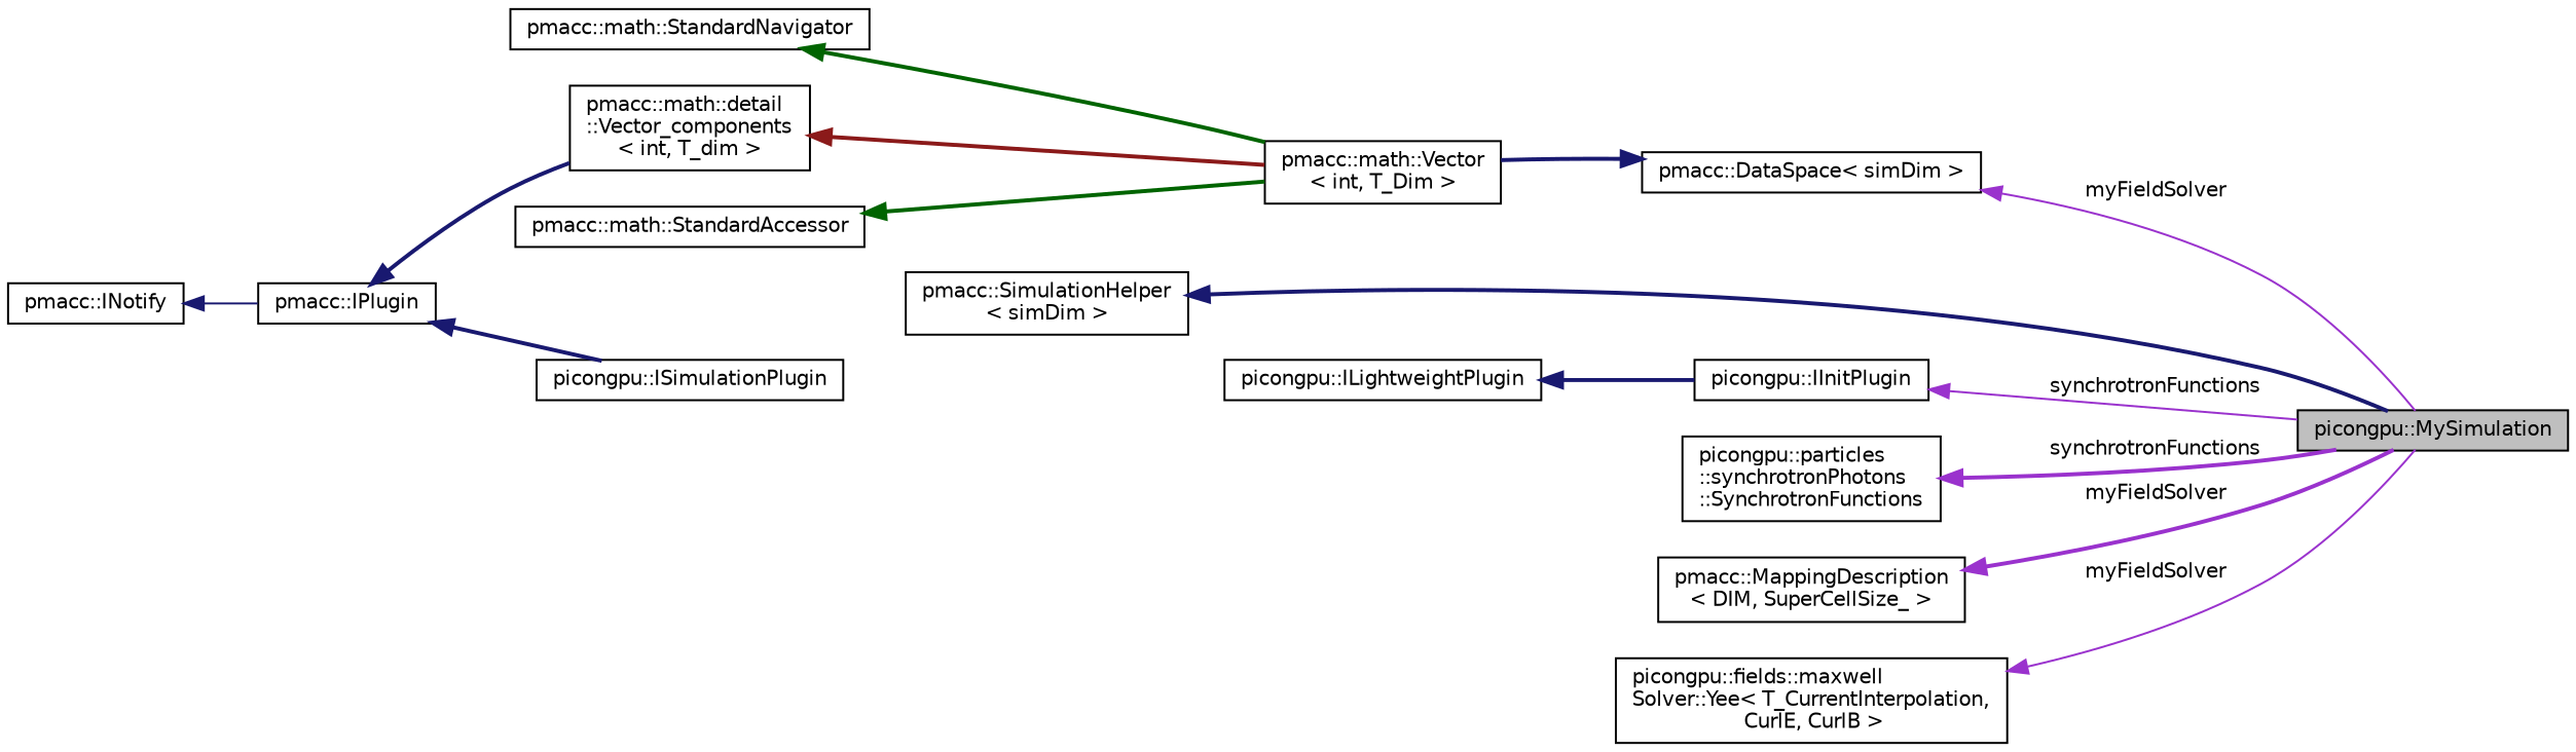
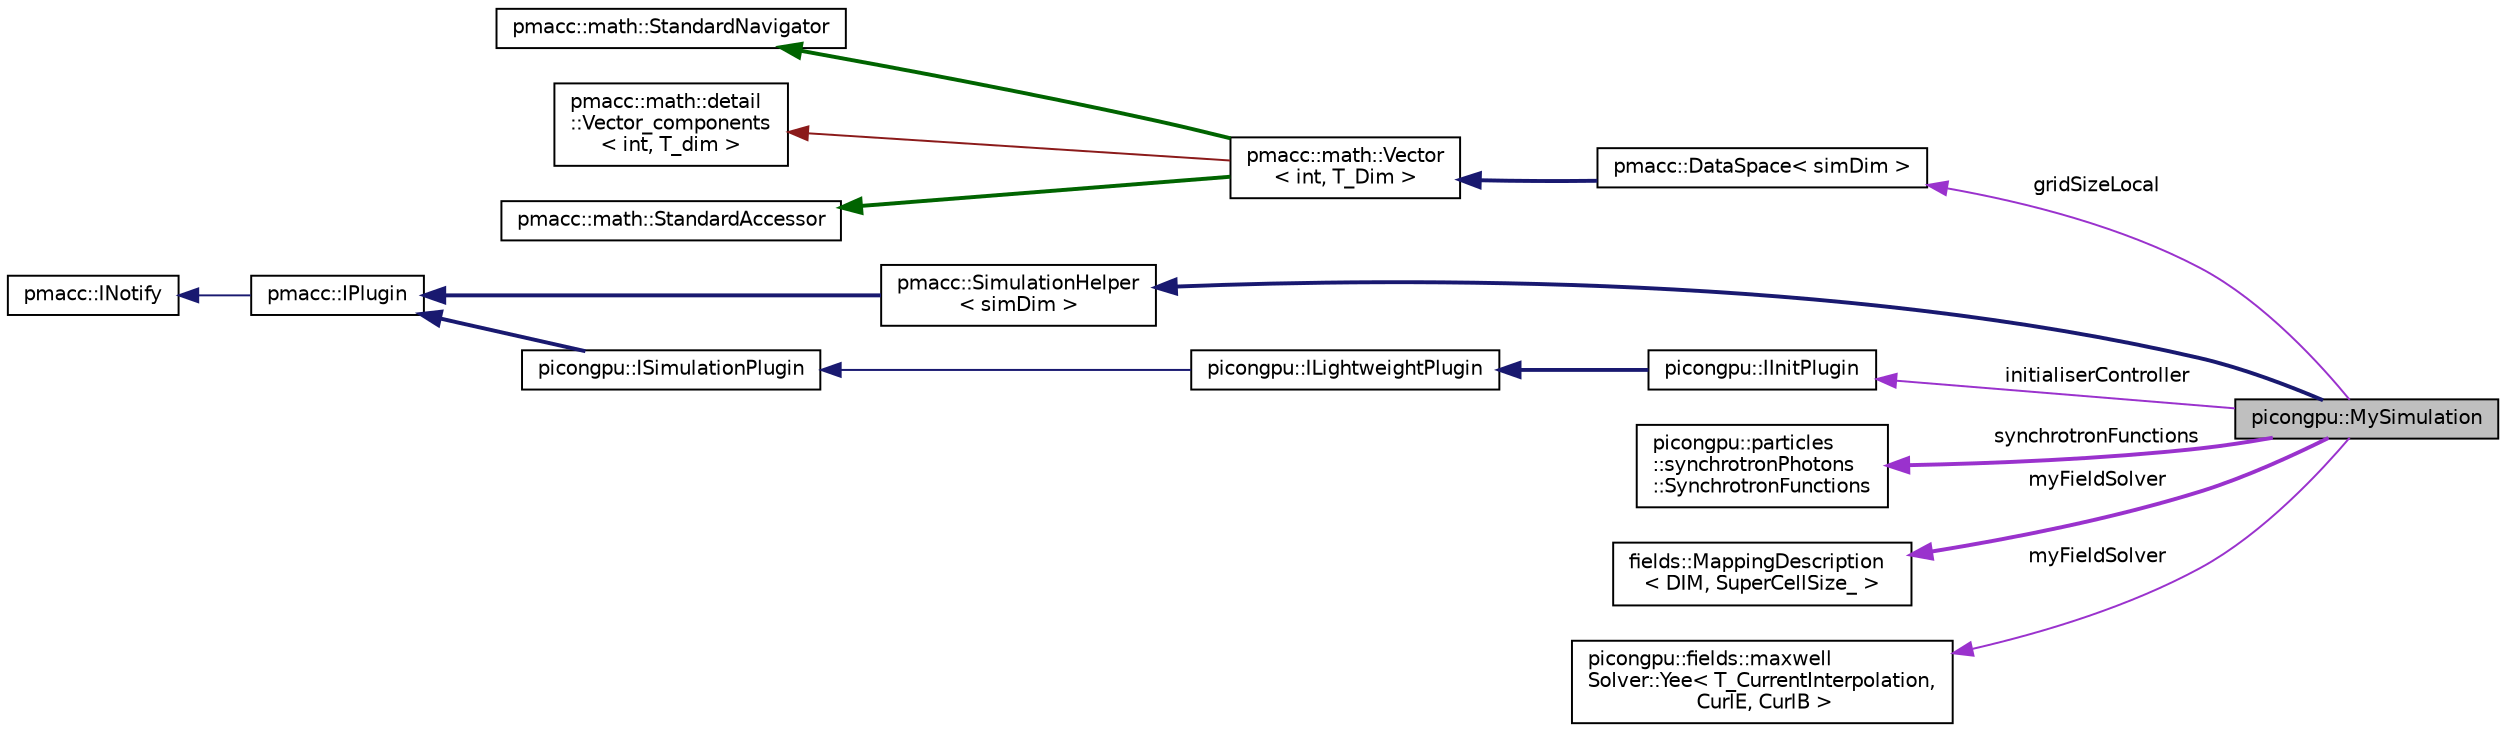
  digraph {
    rankdir=LR
    node [color=black fillcolor=white fontname=Helvetica fontsize=10 shape=record style=filled]
    edge [color=midnightblue dir=back fontname=Helvetica fontsize=10 labelfontname=Helvetica labelfontsize=10 style=bold]
    n1 [fillcolor=grey75 fontcolor=black height=0.2 label="picongpu::MySimulation" width=0.4]
    n2 [height=0.2 label="pmacc::SimulationHelper\l\< simDim \>" width=0.4]
    n3 [height=0.2 label="pmacc::IPlugin" width=0.4]
    n4 [height=0.2 label="picongpu::ISimulationPlugin" width=0.4]
    n5 [height=0.2 label="picongpu::ILightweightPlugin" width=0.4]
    n6 [height=0.2 label="pmacc::INotify" width=0.4]
    n7 [height=0.2 label="picongpu::particles\l::synchrotronPhotons\l::SynchrotronFunctions" width=0.4]
-   n8 [height=0.2 label="pmacc::MappingDescription\l\< DIM, SuperCellSize_ \>" width=0.4]
+   n8 [height=0.2 label="fields::MappingDescription\l\< DIM, SuperCellSize_ \>" width=0.4]
    n9 [height=0.2 label="pmacc::DataSpace\< simDim \>" width=0.4]
    n10 [height=0.2 label="pmacc::math::Vector\l\< int, T_Dim \>" width=0.4]
    n11 [height=0.2 label="pmacc::math::detail\l::Vector_components\l\< int, T_dim \>" width=0.4]
    n12 [height=0.2 label="pmacc::math::StandardAccessor" width=0.4]
    n13 [height=0.2 label="pmacc::math::StandardNavigator" width=0.4]
    n14 [height=0.2 label="picongpu::IInitPlugin" width=0.4]
    n15 [height=0.2 label="picongpu::fields::maxwell\lSolver::Yee\< T_CurrentInterpolation,\l CurlE, CurlB \>" width=0.4]
    n2 -> n1
-   n3 -> n11
+   n3 -> n2
    n3 -> n4
+   n4 -> n5 [style=solid]
    n5 -> n14
    n6 -> n3 [style=solid]
    n7 -> n1 [color=darkorchid3 label=" synchrotronFunctions"]
    n8 -> n1 [color=darkorchid3 label=" myFieldSolver"]
-   n9 -> n1 [color=darkorchid3 label=" myFieldSolver" style=solid]
-   n9 -> n10
-   n11 -> n10 [color=firebrick4]
+   n9 -> n1 [color=darkorchid3 label=" gridSizeLocal" style=solid]
+   n10 -> n9
+   n11 -> n10 [color=firebrick4 style=solid]
    n12 -> n10 [color=darkgreen]
    n13 -> n10 [color=darkgreen]
-   n14 -> n1 [color=darkorchid3 label=" synchrotronFunctions" style=solid]
+   n14 -> n1 [color=darkorchid3 label=" initialiserController" style=solid]
    n15 -> n1 [color=darkorchid3 label=" myFieldSolver" style=solid]
  }
